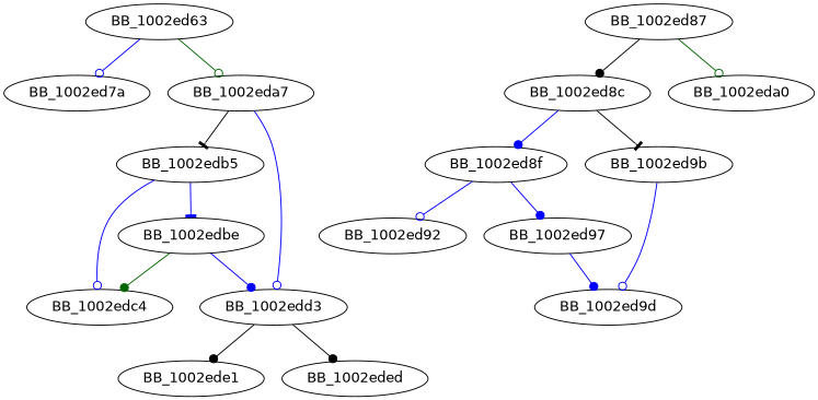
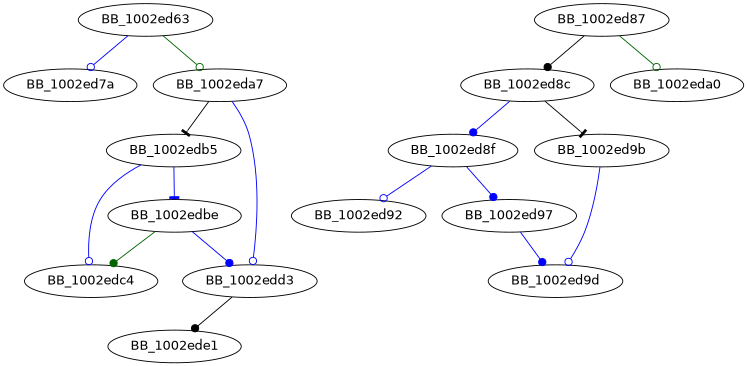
  digraph {
    fontname="DejaVu Sans"
    node [fontname="DejaVu Sans"]
    edge [arrowhead=dot color=blue fontname="DejaVu Sans"]
    BB_1002ed63
    BB_1002ed7a
    BB_1002eda7
    BB_1002edb5
    BB_1002edd3
    BB_1002ed87
    BB_1002ed8c
    BB_1002eda0
    BB_1002edbe
    BB_1002edc4
    BB_1002ede1
-   BB_1002eded
    BB_1002ed8f
    BB_1002ed9b
    BB_1002ed92
    BB_1002ed97
    BB_1002ed9d
    BB_1002ed63 -> BB_1002ed7a [arrowhead=odot]
    BB_1002ed63 -> BB_1002eda7 [arrowhead=odot color=darkgreen]
    BB_1002eda7 -> BB_1002edb5 [arrowhead=tee color=black]
    BB_1002eda7 -> BB_1002edd3 [arrowhead=odot]
    BB_1002edb5 -> BB_1002edbe [arrowhead=tee]
    BB_1002edb5 -> BB_1002edc4 [arrowhead=odot]
    BB_1002edd3 -> BB_1002ede1 [color=black]
-   BB_1002edd3 -> BB_1002eded [color=black]
    BB_1002ed87 -> BB_1002ed8c [color=black]
    BB_1002ed87 -> BB_1002eda0 [arrowhead=odot color=darkgreen]
    BB_1002ed8c -> BB_1002ed8f
    BB_1002ed8c -> BB_1002ed9b [arrowhead=tee color=black]
    BB_1002edbe -> BB_1002edd3
    BB_1002edbe -> BB_1002edc4 [color=darkgreen]
    BB_1002ed8f -> BB_1002ed92 [arrowhead=odot]
    BB_1002ed8f -> BB_1002ed97
    BB_1002ed9b -> BB_1002ed9d [arrowhead=odot]
    BB_1002ed97 -> BB_1002ed9d
  }
